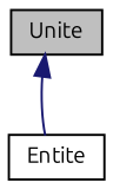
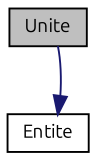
  digraph {
    fontname=Ubuntu
    node [color=black fontname=Ubuntu fontsize=10 shape=record style=filled]
    n1 [fillcolor=grey75 fontcolor=black height=0.2 label=Unite width=0.4]
    n2 [fillcolor=white height=0.2 label=Entite width=0.4]
-   n1 -> n2 [color=midnightblue dir=back fontname=Ubuntu fontsize=10 labelfontname=Helvetica labelfontsize=10 style=solid]
+   n2 -> n1 [color=midnightblue dir=back fontname=Ubuntu fontsize=10 labelfontname=Helvetica labelfontsize=10 style=solid]
  }
